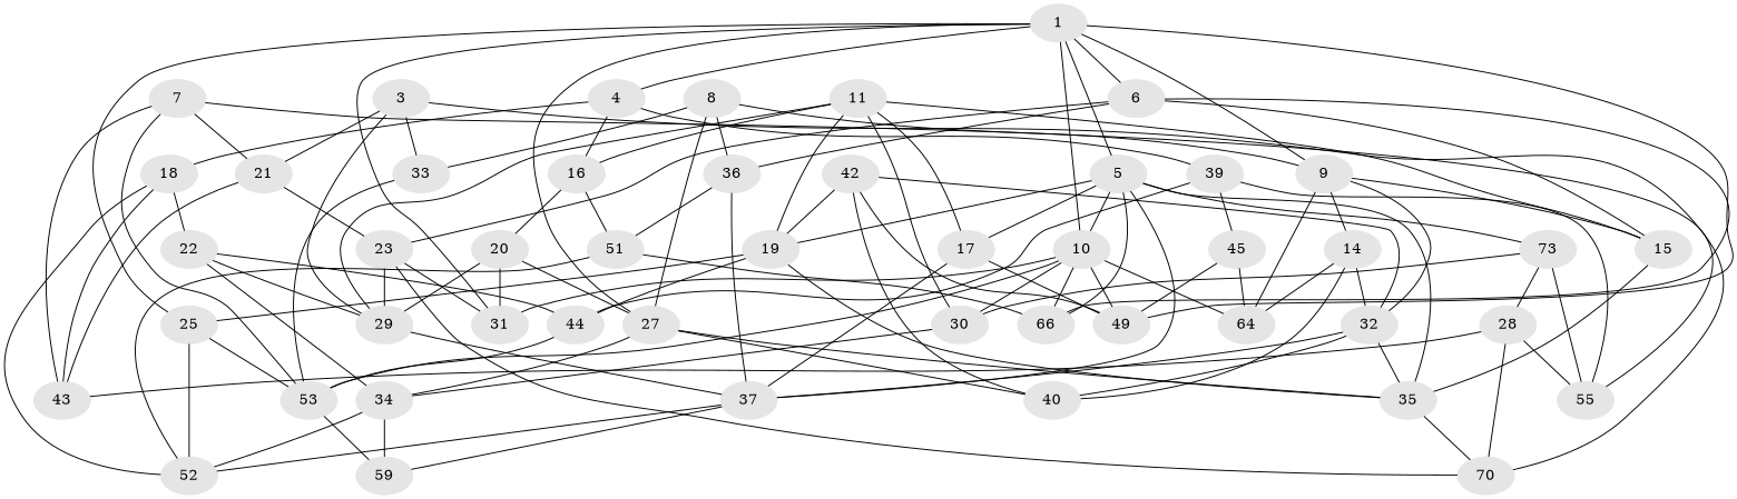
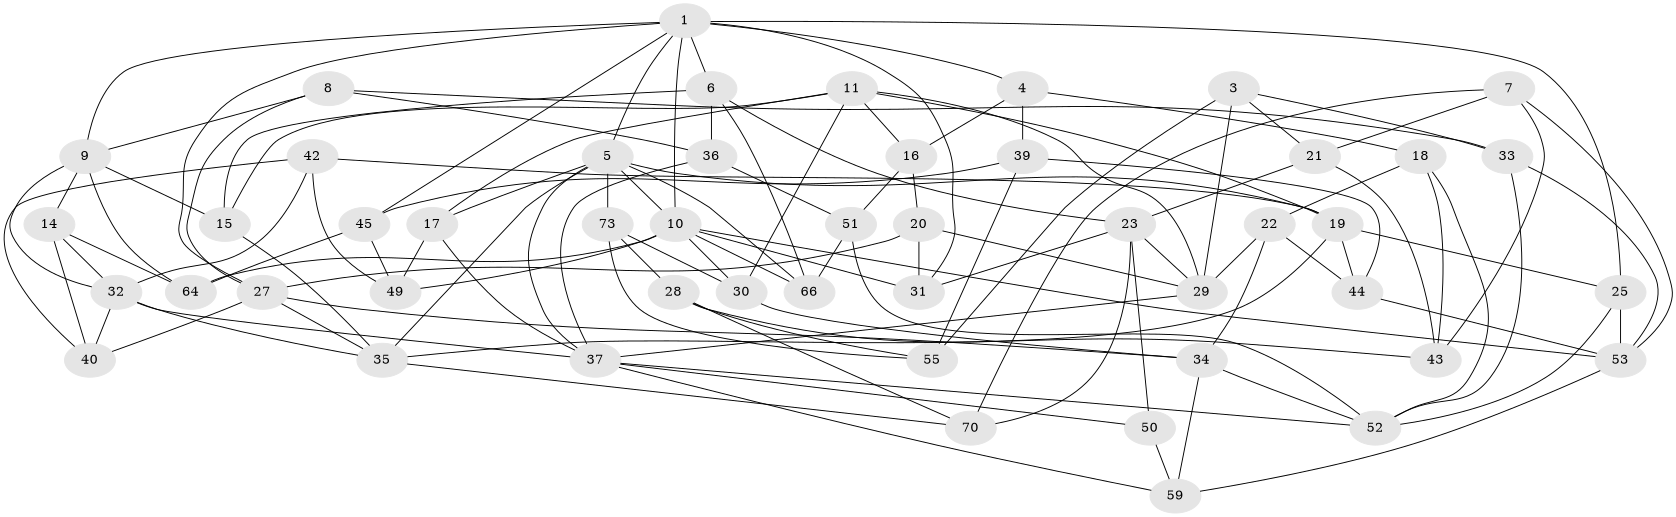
  graph {
    node [color=gray90 style=filled]
    1 [super="+42+2+57"]
    4
    5 [super="+60+48"]
    6 [super="+26"]
    9 [super="+46"]
    10 [super="+67+24"]
    25
    27 [super="+61"]
    31
    45
    16
    18
    39
    n14 [label=73]
    17
    19 [super="+65"]
    35 [super="+41"]
    37 [super="+54"]
    66
    15
    23 [super="+69"]
    36
    14
    32 [super="+63"]
    64
    53 [super="+62"]
    30
    49
    52 [super="+68"]
    40
    34 [super="+47"]
    3
    21
    29 [super="+72"]
    33
    55
    43
    20
    51
    22
    44
    28
    70
+   50
    59
    7
    8
    11 [super="+38"]
    n49 [label=42]
    1 -- 4
    1 -- 5
    1 -- 6 [weight=2]
    1 -- 9
    1 -- 10
    1 -- 25
    1 -- 27
    1 -- 31
-   1 -- 49
+   1 -- 45
    4 -- 16
    4 -- 18
    4 -- 39
    5 -- 10
    5 -- n14
    5 -- 17
    5 -- 19
    5 -- 35
    5 -- 37
    5 -- 66
    6 -- 66
    6 -- 15
    6 -- 23
    6 -- 36
    9 -- 15
    9 -- 14
    9 -- 32
    9 -- 64
    10 -- 31
    10 -- 66
    10 -- 64
    10 -- 53
    10 -- 30
    10 -- 49
    25 -- 53
    25 -- 52
    27 -- 35
    27 -- 40
    27 -- 34
    45 -- 64
    45 -- 49
    16 -- 20
    16 -- 51
    18 -- 52
    18 -- 43
    18 -- 22
    39 -- 45
    39 -- 55
    39 -- 44
    n14 -- 30
    n14 -- 55
    n14 -- 28
    17 -- 37
    17 -- 49
    19 -- 25
    19 -- 35
    19 -- 44
    35 -- 70
    37 -- 52
+   37 -- 50
    37 -- 59
    15 -- 35
    23 -- 31
    23 -- 29
    23 -- 70
+   23 -- 50
    36 -- 37
    36 -- 51
    14 -- 32
    14 -- 64
    14 -- 40
    32 -- 35
    32 -- 37
    32 -- 40
    53 -- 59
    30 -- 34
    34 -- 52
    34 -- 59
    3 -- 21
    3 -- 29
    3 -- 33
    3 -- 55
    21 -- 23
    21 -- 43
    29 -- 37
    33 -- 53
+   33 -- 52
    20 -- 27
    20 -- 31
    20 -- 29
    51 -- 66
    51 -- 52
    22 -- 34
    22 -- 29
    22 -- 44
    44 -- 53
    28 -- 55
    28 -- 43
    28 -- 70
+   50 -- 59
    7 -- 53
    7 -- 21
    7 -- 43
    7 -- 70
    8 -- 9
    8 -- 27
    8 -- 36
    8 -- 33
    11 -- 16
    11 -- 17
    11 -- 19
    11 -- 15
    11 -- 30
    11 -- 29
    n49 -- 19
    n49 -- 32
    n49 -- 49
    n49 -- 40
  }
